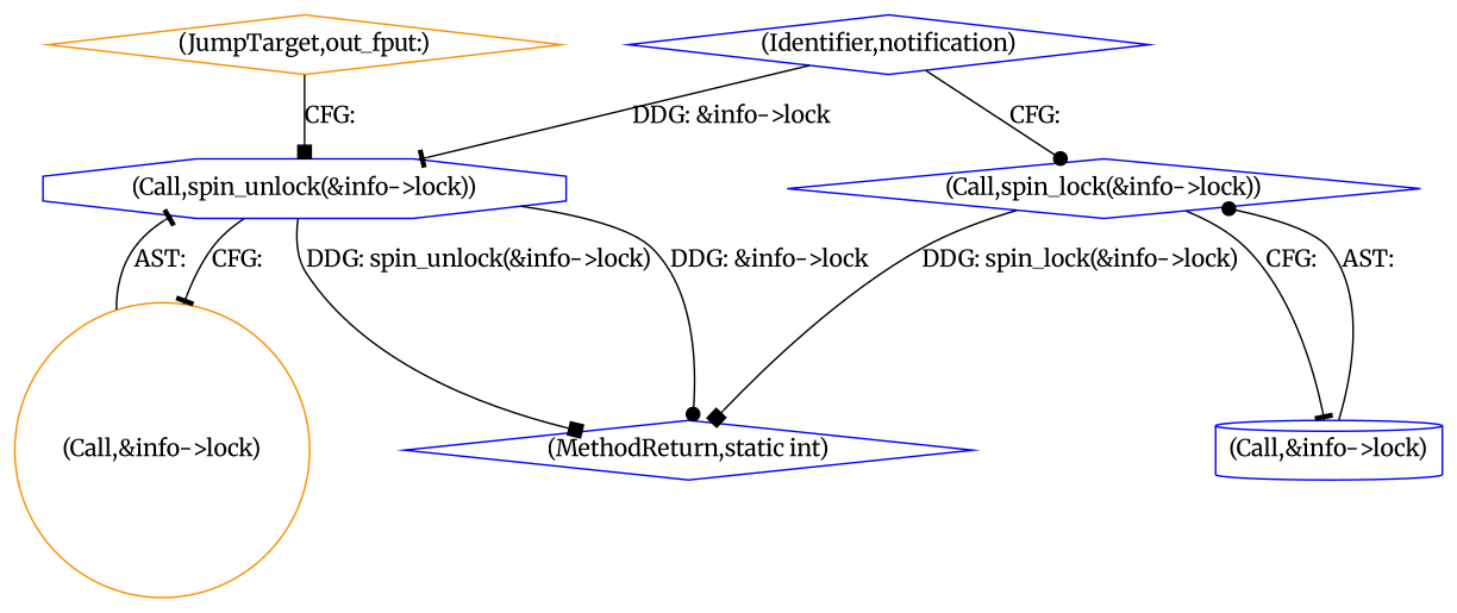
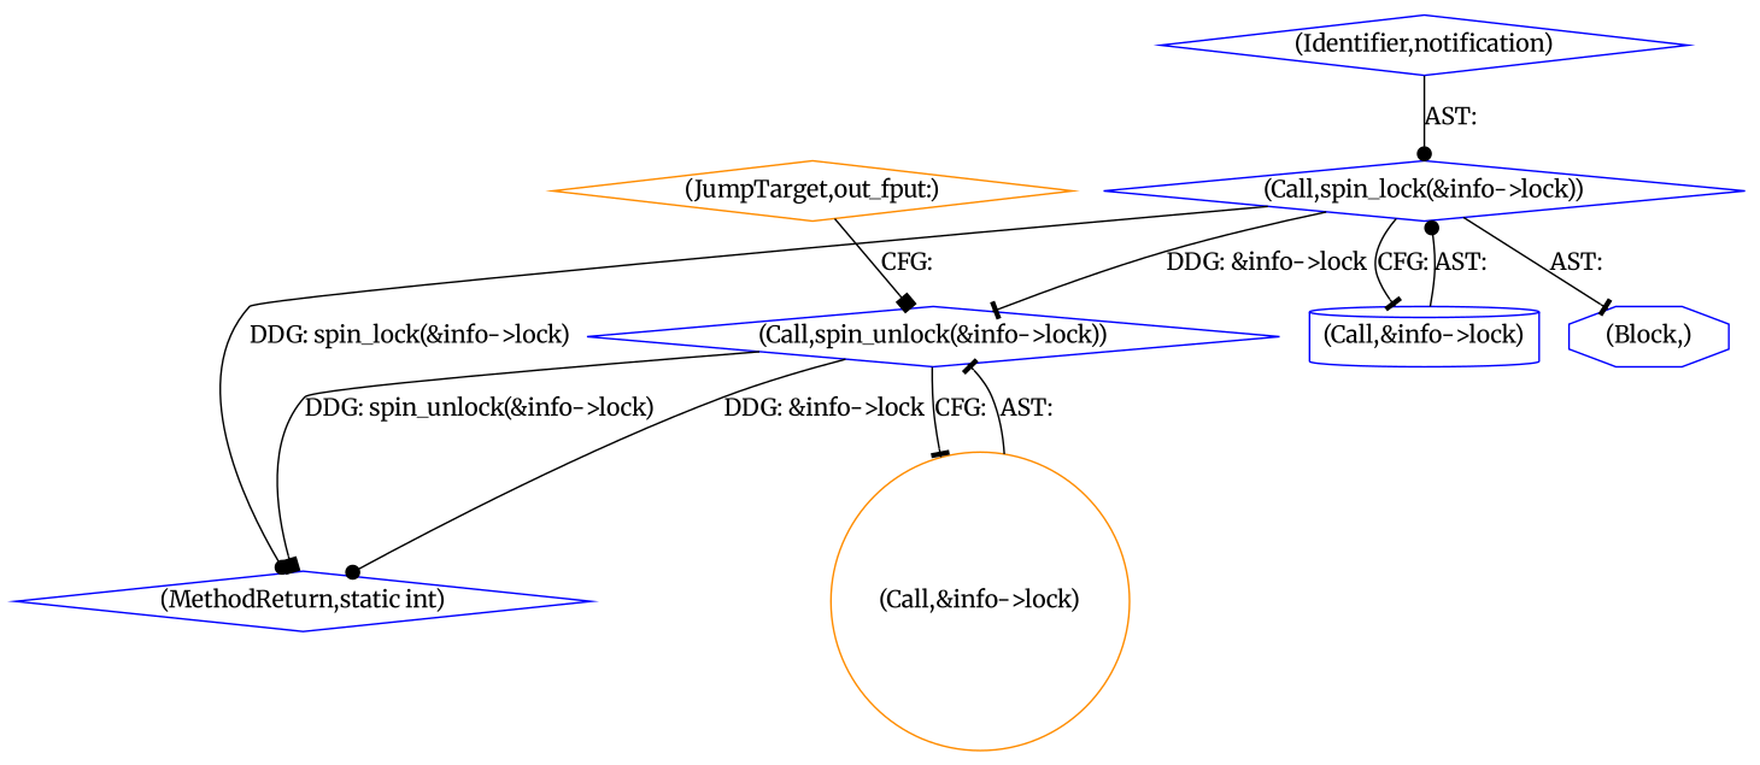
  digraph {
    fontname=Merriweather
    node [color=blue fontname=Merriweather shape=diamond]
    edge [arrowhead=tee fontname=Merriweather]
    n1 [label="(Call,spin_lock(&info->lock))"]
-   n2 [label="(Call,spin_unlock(&info->lock))" shape=octagon]
+   n2 [label="(Call,spin_unlock(&info->lock))"]
    n3 [label="(MethodReturn,static int)"]
    n4 [label="(Call,&info->lock)" shape=cylinder]
+   n5 [label="(Block,)" shape=octagon]
    n6 [color=darkorange label="(Call,&info->lock)" shape=circle]
    n7 [color=darkorange label="(JumpTarget,out_fput:)"]
    n8 [label="(Identifier,notification)"]
-   n8 -> n2 [label="DDG: &info->lock"]
-   n1 -> n3 [arrowhead=box label="DDG: spin_lock(&info->lock)"]
+   n1 -> n2 [label="DDG: &info->lock"]
+   n1 -> n3 [arrowhead=dot label="DDG: spin_lock(&info->lock)"]
    n1 -> n4 [label="CFG: "]
+   n1 -> n5 [label="AST: "]
    n2 -> n3 [arrowhead=box label="DDG: spin_unlock(&info->lock)"]
    n2 -> n3 [arrowhead=dot label="DDG: &info->lock"]
    n2 -> n6 [label="CFG: "]
    n4 -> n1 [arrowhead=dot label="AST: "]
    n6 -> n2 [label="AST: "]
    n7 -> n2 [arrowhead=box label="CFG: "]
-   n8 -> n1 [arrowhead=dot label="CFG: "]
+   n8 -> n1 [arrowhead=dot label="AST: "]
  }
